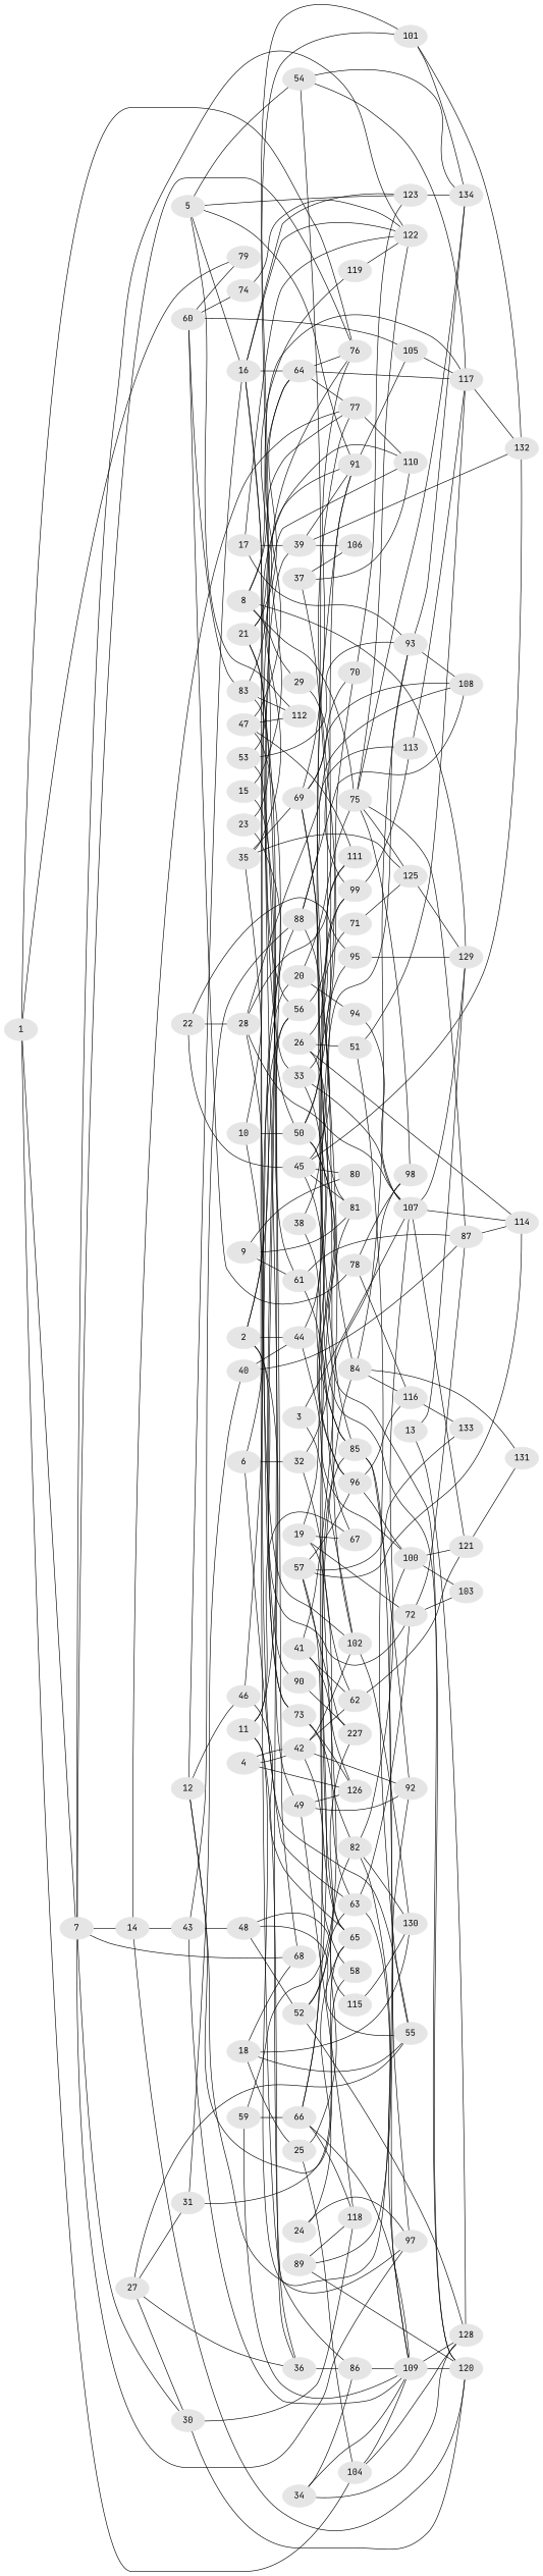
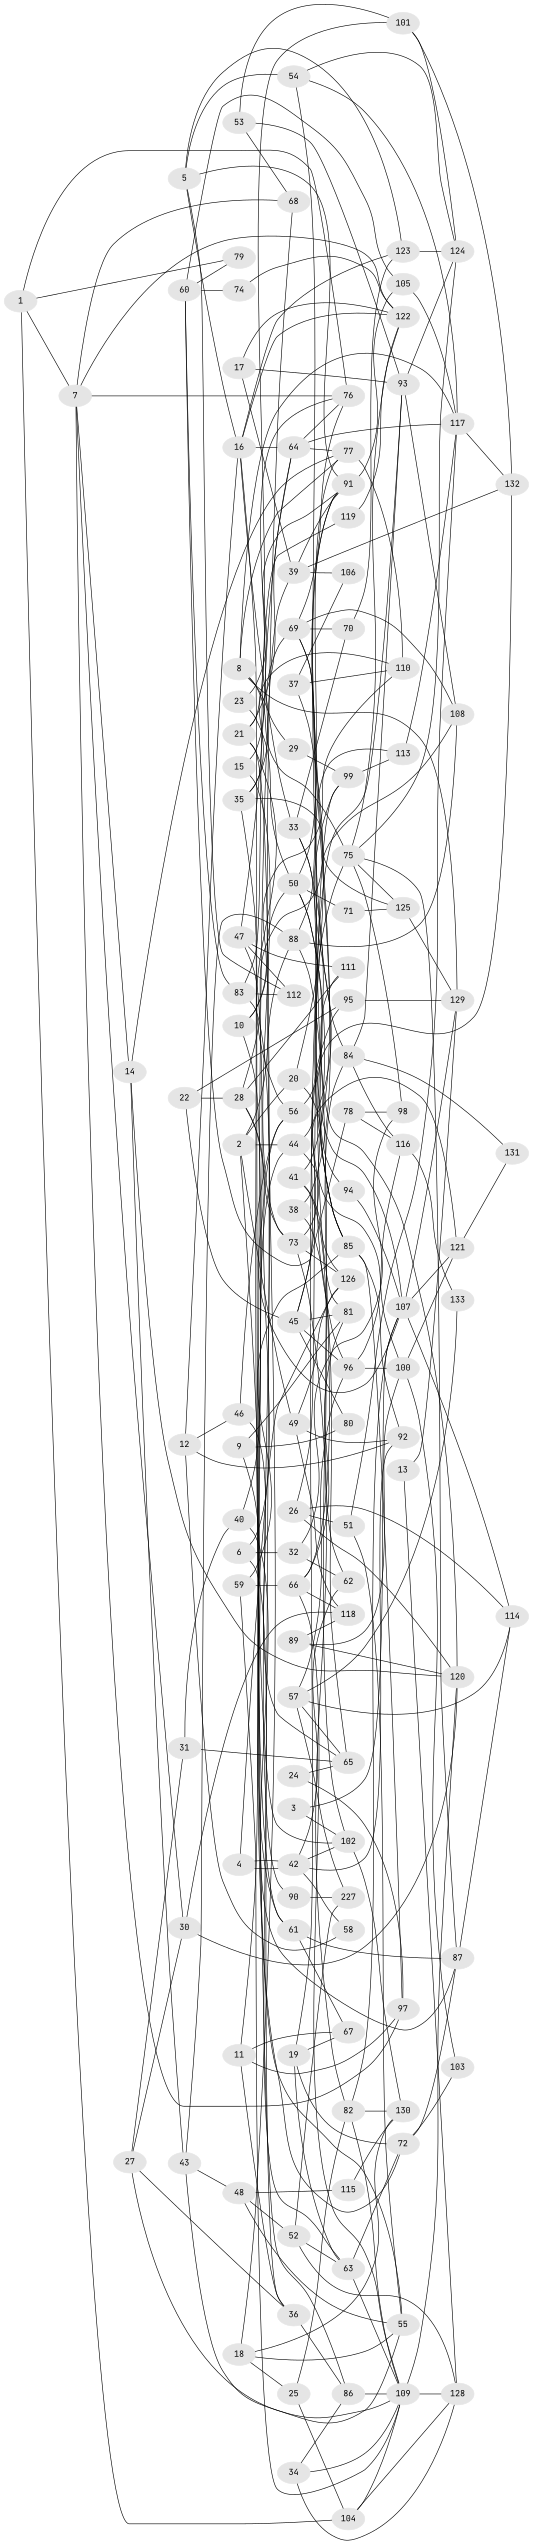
  graph {
    fontname="JetBrains Mono"
    rankdir=LR
    node [color=gray90 fontname="JetBrains Mono" style=filled]
    edge [fontname="JetBrains Mono"]
    1
    7
    76
    79
    104
    14
    30
    68
    97
    122
    128
    109
    2
    20
    44
    49
    72
    88
    75
    94
    99
    100
    126
    92
    118
    87
    103
    102
    108
    113
    3
    107
    32
    62
    98
    130
    129
    114
    121
    4
    42
    58
    5
    16
    54
    91
    112
    123
    33
    64
    86
    117
    84
-   124 [label=134]
+   124
    105
    6
    56
    63
    111
    77
    43
    120
    8
    29
    125
    110
    132
    9
    61
    80
    81
    67
    10
    50
    55
    85
    96
    71
    11
    36
    39
    106
    12
    46
    65
    13
    48
    52
    115
    15
    73
    82
    70
    17
    93
    18
    25
    19
    21
    101
    22
    28
    45
    95
    23
    24
    26
    51
    27
    31
    40
    34
    35
    69
    37
    38
    41
    116
    47
    n120 [label=227]
    53
    131
    57
    133
    59
    66
    60
    74
    78
    83
    90
    119
    89
    1 -- 7
    1 -- 76
    1 -- 79
    1 -- 104
    7 -- 76
    7 -- 14
    7 -- 30
    7 -- 68
    7 -- 97
    7 -- 122
    104 -- 128
    104 -- 109
    14 -- 77
    14 -- 43
    14 -- 120
    30 -- 118
    30 -- 120
    109 -- 128
    109 -- 120
    2 -- 20
    2 -- 44
    2 -- 49
    2 -- 72
    2 -- 88
    20 -- 75
    20 -- 94
    44 -- 99
    44 -- 100
    49 -- 126
    49 -- 92
    49 -- 118
    72 -- 87
    72 -- 103
    88 -- 102
    88 -- 108
    88 -- 113
    75 -- 122
    75 -- 87
    75 -- 98
    75 -- 124
    75 -- 125
    94 -- 107
    99 -- 113
    100 -- 103
    100 -- 121
    87 -- 114
    102 -- 130
    113 -- 117
    3 -- 102
    3 -- 107
    107 -- 129
    107 -- 114
    107 -- 121
    32 -- 62
    32 -- 98
-   62 -- 121
+   73 -- 121
    121 -- 131
    4 -- 126
    4 -- 42
    4 -- 42
    42 -- 92
    42 -- 102
    42 -- 62
    42 -- 58
    5 -- 16
    5 -- 54
    5 -- 91
    5 -- 112
    5 -- 123
    16 -- 122
    16 -- 123
    16 -- 33
    16 -- 64
    16 -- 86
    54 -- 117
    54 -- 84
    54 -- 124
    91 -- 105
    123 -- 124
    33 -- 107
    33 -- 85
    33 -- 70
    64 -- 76
    64 -- 117
    64 -- 77
    86 -- 109
    117 -- 132
    84 -- 93
    84 -- 116
    84 -- 131
    105 -- 117
    6 -- 32
    6 -- 56
    6 -- 63
    56 -- 111
    63 -- 109
    63 -- 72
    77 -- 110
    43 -- 109
    43 -- 88
    43 -- 48
    8 -- 75
    8 -- 129
    8 -- 117
    8 -- 77
    8 -- 29
    29 -- 99
    125 -- 129
    9 -- 61
    9 -- 80
    9 -- 81
    61 -- 87
    61 -- 67
    10 -- 110
    10 -- 50
    10 -- 55
    50 -- 77
    50 -- 85
    50 -- 96
    50 -- 71
    85 -- 97
    85 -- 92
    96 -- 100
    96 -- 116
    71 -- 125
    11 -- 97
    11 -- 67
    11 -- 36
    11 -- 39
    36 -- 86
    39 -- 91
    39 -- 132
    39 -- 106
    12 -- 92
    12 -- 58
    12 -- 16
    12 -- 46
    46 -- 56
    46 -- 65
    13 -- 128
    13 -- 129
    48 -- 55
    48 -- 52
    48 -- 115
    52 -- 128
    52 -- 63
    52 -- n120
    115 -- 130
    15 -- 76
    15 -- 73
    73 -- 126
    73 -- 82
    82 -- 109
    82 -- 107
    82 -- 130
    70 -- 123
    17 -- 122
    17 -- 39
    17 -- 93
    93 -- 108
    93 -- 124
    18 -- 68
    18 -- 130
    18 -- 55
    18 -- 25
    25 -- 104
    25 -- 82
    19 -- 72
    19 -- 63
    19 -- 67
    19 -- 93
    21 -- 64
    21 -- 56
    21 -- 36
    21 -- 101
    101 -- 124
    101 -- 132
    22 -- 28
    22 -- 45
    22 -- 95
    28 -- 108
    28 -- 107
    28 -- 111
    28 -- 73
    45 -- 132
    45 -- 80
    45 -- 81
    45 -- 96
    45 -- 95
    95 -- 129
    23 -- 91
    23 -- 50
    24 -- 97
    24 -- 65
    26 -- 99
    26 -- 114
    26 -- 120
    26 -- 51
    51 -- 117
    51 -- 55
    27 -- 30
    27 -- 55
    27 -- 36
    27 -- 31
    31 -- 65
    31 -- 40
    40 -- 44
    40 -- 87
    34 -- 128
    34 -- 109
    34 -- 86
    35 -- 102
    35 -- 125
    35 -- 110
    35 -- 69
    69 -- 76
    69 -- 108
    69 -- 120
    69 -- 81
    69 -- 70
    37 -- 110
    37 -- 85
    37 -- 106
    38 -- 91
    38 -- 65
    41 -- 126
    41 -- 62
    41 -- 91
    116 -- 133
    47 -- 112
    47 -- 64
    47 -- 111
    47 -- 61
    53 -- 68
    53 -- 93
    53 -- 101
    57 -- 114
    57 -- 96
    57 -- 65
    57 -- n120
    57 -- 133
    59 -- 109
    59 -- 85
    59 -- 66
    66 -- 109
    66 -- 118
    66 -- 84
    66 -- 81
    60 -- 79
    60 -- 105
    60 -- 74
    60 -- 78
    60 -- 83
    74 -- 122
    78 -- 98
    78 -- 116
    83 -- 112
    83 -- 90
    83 -- 119
    90 -- n120
    119 -- 122
    89 -- 100
    89 -- 118
    89 -- 120
  }
